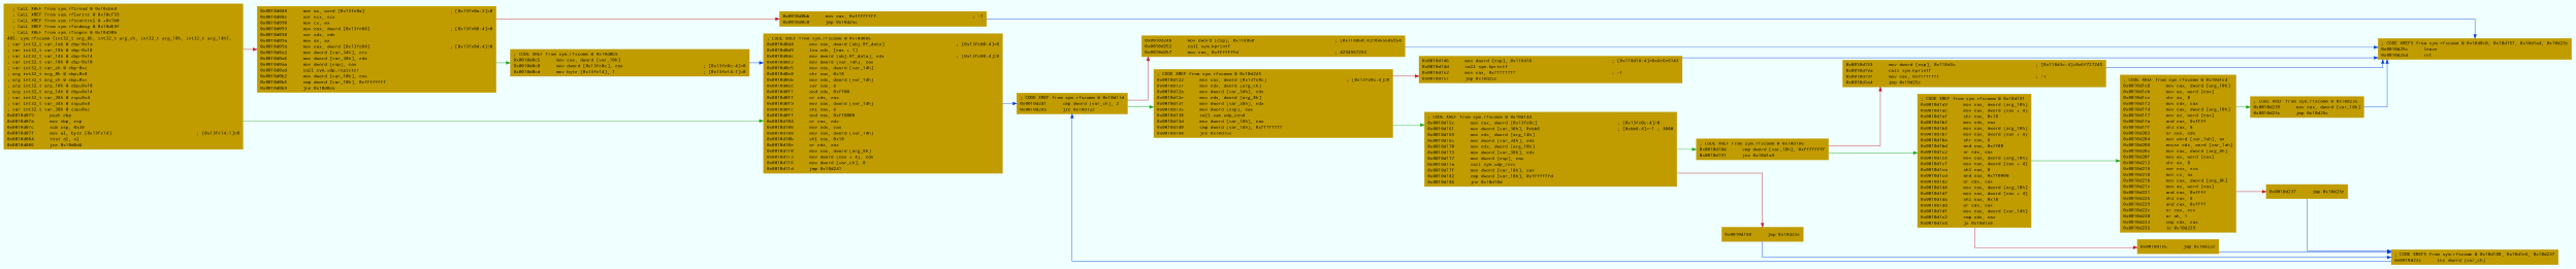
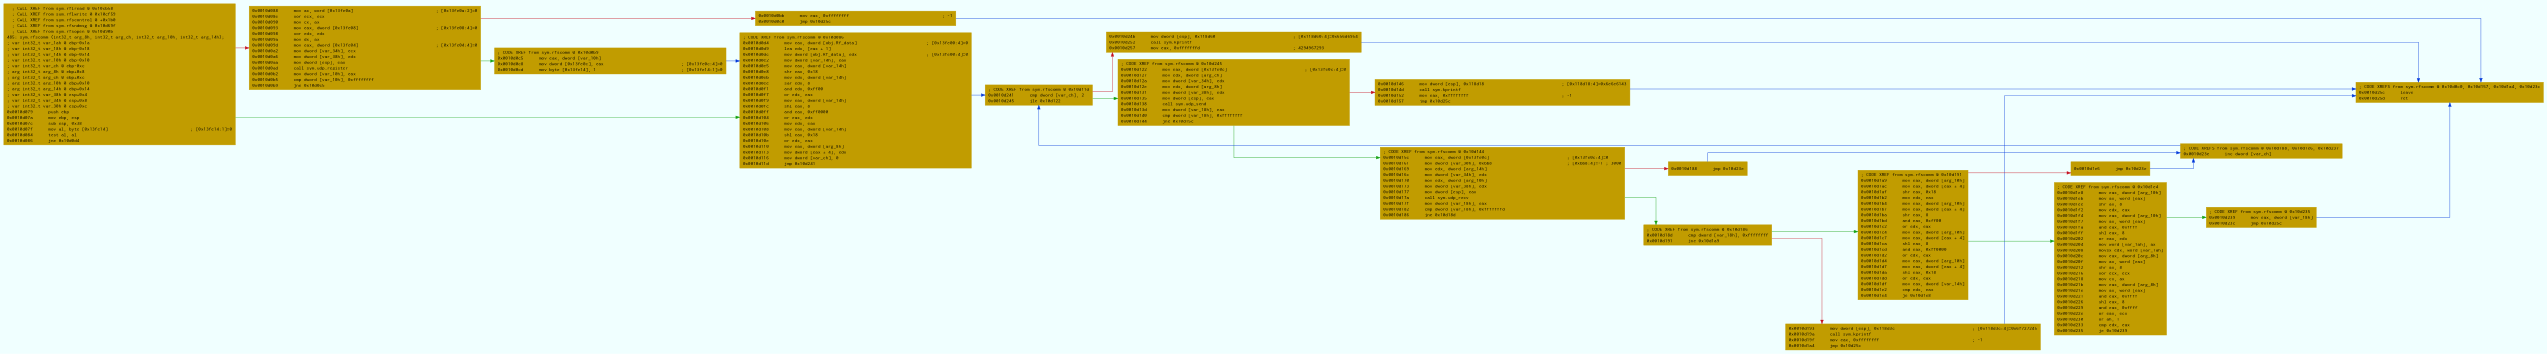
  digraph {
    bgcolor=azure
    fontname=Courier
    fontsize=8
    splines=ortho
    rankdir=LR
    node [color="#c19c00" fillcolor="#c19c00" fontname=Courier shape=box style=filled]
    edge [arrowhead=normal color="#0037da"]
    n1 [label="  ; CALL XREF from sym.rflread @ 0x10cb58\l  ; CALL XREF from sym.rflwrite @ 0x10cf59\l  ; CALL XREF from sym.rfscontrol @ +0x1b0\l  ; CALL XREF from sym.rfsndmsg @ 0x10d69f\l  ; CALL XREF from sym.rfsopen @ 0x10d90b\l485: sym.rfscomm (int32_t arg_8h, int32_t arg_ch, int32_t arg_10h, int32_t arg_14h);\l; var int32_t var_1ah @ ebp-0x1a\l; var int32_t var_18h @ ebp-0x18\l; var int32_t var_14h @ ebp-0x14\l; var int32_t var_10h @ ebp-0x10\l; var int32_t var_ch @ ebp-0xc\l; arg int32_t arg_8h @ ebp+0x8\l; arg int32_t arg_ch @ ebp+0xc\l; arg int32_t arg_10h @ ebp+0x10\l; arg int32_t arg_14h @ ebp+0x14\l; var int32_t var_38h @ esp+0x4\l; var int32_t var_34h @ esp+0x8\l; var int32_t var_30h @ esp+0xc\l0x0010d079      push ebp\l0x0010d07a      mov ebp, esp\l0x0010d07c      sub esp, 0x38\l0x0010d07f      mov al, byte [0x13fe14]                                ; [0x13fe14:1]=0\l0x0010d084      test al, al\l0x0010d086      jne 0x10d0d4\l"]
    n2 [label="0x0010d088      mov ax, word [0x13fe0a]                                ; [0x13fe0a:2]=0\l0x0010d08e      xor ecx, ecx\l0x0010d090      mov cx, ax\l0x0010d093      mov eax, dword [0x13fe08]                              ; [0x13fe08:4]=0\l0x0010d098      xor edx, edx\l0x0010d09a      mov dx, ax\l0x0010d09d      mov eax, dword [0x13fe04]                              ; [0x13fe04:4]=0\l0x0010d0a2      mov dword [var_34h], ecx\l0x0010d0a6      mov dword [var_38h], edx\l0x0010d0aa      mov dword [esp], eax\l0x0010d0ad      call sym.udp_register\l0x0010d0b2      mov dword [var_10h], eax\l0x0010d0b5      cmp dword [var_10h], 0xffffffff\l0x0010d0b9      jne 0x10d0c5\l"]
    n3 [label="; CODE XREF from sym.rfscomm @ 0x10d086\l0x0010d0d4      mov eax, dword [obj.Rf_data]                           ; [0x13fe00:4]=0\l0x0010d0d9      lea edx, [eax + 1]\l0x0010d0dc      mov dword [obj.Rf_data], edx                           ; [0x13fe00:4]=0\l0x0010d0e2      mov dword [var_14h], eax\l0x0010d0e5      mov eax, dword [var_14h]\l0x0010d0e8      shr eax, 0x18\l0x0010d0eb      mov edx, dword [var_14h]\l0x0010d0ee      sar edx, 8\l0x0010d0f1      and edx, 0xff00\l0x0010d0f7      or edx, eax\l0x0010d0f9      mov eax, dword [var_14h]\l0x0010d0fc      shl eax, 8\l0x0010d0ff      and eax, 0xff0000\l0x0010d104      or eax, edx\l0x0010d106      mov edx, eax\l0x0010d108      mov eax, dword [var_14h]\l0x0010d10b      shl eax, 0x18\l0x0010d10e      or edx, eax\l0x0010d110      mov eax, dword [arg_8h]\l0x0010d113      mov dword [eax + 4], edx\l0x0010d116      mov dword [var_ch], 0\l0x0010d11d      jmp 0x10d241\l"]
    n4 [label="0x0010d0bb      mov eax, 0xffffffff                                    ; -1\l0x0010d0c0      jmp 0x10d25c\l"]
    n5 [label="; CODE XREF from sym.rfscomm @ 0x10d0b9\l0x0010d0c5      mov eax, dword [var_10h]\l0x0010d0c8      mov dword [0x13fe0c], eax                              ; [0x13fe0c:4]=0\l0x0010d0cd      mov byte [0x13fe14], 1                                 ; [0x13fe14:1]=0\l"]
    n6 [label="; CODE XREFS from sym.rfscomm @ 0x10d0c0, 0x10d157, 0x10d1a4, 0x10d23c\l0x0010d25c      leave\l0x0010d25d      ret\l"]
    n7 [label="; CODE XREF from sym.rfscomm @ 0x10d11d\l0x0010d241      cmp dword [var_ch], 2\l0x0010d245      jle 0x10d122\l"]
    n8 [label="; CODE XREF from sym.rfscomm @ 0x10d245\l0x0010d122      mov eax, dword [0x13fe0c]                              ; [0x13fe0c:4]=0\l0x0010d127      mov edx, dword [arg_ch]\l0x0010d12a      mov dword [var_34h], edx\l0x0010d12e      mov edx, dword [arg_8h]\l0x0010d131      mov dword [var_38h], edx\l0x0010d135      mov dword [esp], eax\l0x0010d138      call sym.udp_send\l0x0010d13d      mov dword [var_18h], eax\l0x0010d140      cmp dword [var_18h], 0xffffffff\l0x0010d144      jne 0x10d15c\l"]
    n9 [label="0x0010d146      mov dword [esp], 0x118d18                              ; [0x118d18:4]=0x6e6e6143\l0x0010d14d      call sym.kprintf\l0x0010d152      mov eax, 0xffffffff                                    ; -1\l0x0010d157      jmp 0x10d25c\l"]
    n10 [label="; CODE XREF from sym.rfscomm @ 0x10d144\l0x0010d15c      mov eax, dword [0x13fe0c]                              ; [0x13fe0c:4]=0\l0x0010d161      mov dword [var_30h], 0xbb8                             ; [0xbb8:4]=-1 ; 3000\l0x0010d169      mov edx, dword [arg_14h]\l0x0010d16c      mov dword [var_34h], edx\l0x0010d170      mov edx, dword [arg_10h]\l0x0010d173      mov dword [var_38h], edx\l0x0010d177      mov dword [esp], eax\l0x0010d17a      call sym.udp_recv\l0x0010d17f      mov dword [var_18h], eax\l0x0010d182      cmp dword [var_18h], 0xfffffffd\l0x0010d186      jne 0x10d18d\l"]
    n11 [label="0x0010d188      jmp 0x10d23e\l"]
    n12 [label="; CODE XREF from sym.rfscomm @ 0x10d186\l0x0010d18d      cmp dword [var_18h], 0xffffffff\l0x0010d191      jne 0x10d1a9\l"]
    n13 [label="; CODE XREFS from sym.rfscomm @ 0x10d188, 0x10d1e6, 0x10d237\l0x0010d23e      inc dword [var_ch]\l"]
    n14 [label="0x0010d193      mov dword [esp], 0x118d3c                              ; [0x118d3c:4]=0x6f727245\l0x0010d19a      call sym.kprintf\l0x0010d19f      mov eax, 0xffffffff                                    ; -1\l0x0010d1a4      jmp 0x10d25c\l"]
    n15 [label="; CODE XREF from sym.rfscomm @ 0x10d191\l0x0010d1a9      mov eax, dword [arg_10h]\l0x0010d1ac      mov eax, dword [eax + 4]\l0x0010d1af      shr eax, 0x18\l0x0010d1b2      mov edx, eax\l0x0010d1b4      mov eax, dword [arg_10h]\l0x0010d1b7      mov eax, dword [eax + 4]\l0x0010d1ba      shr eax, 8\l0x0010d1bd      and eax, 0xff00\l0x0010d1c2      or edx, eax\l0x0010d1c4      mov eax, dword [arg_10h]\l0x0010d1c7      mov eax, dword [eax + 4]\l0x0010d1ca      shl eax, 8\l0x0010d1cd      and eax, 0xff0000\l0x0010d1d2      or edx, eax\l0x0010d1d4      mov eax, dword [arg_10h]\l0x0010d1d7      mov eax, dword [eax + 4]\l0x0010d1da      shl eax, 0x18\l0x0010d1dd      or edx, eax\l0x0010d1df      mov eax, dword [var_14h]\l0x0010d1e2      cmp edx, eax\l0x0010d1e4      je 0x10d1e8\l"]
    n16 [label="0x0010d1e6      jmp 0x10d23e\l"]
    n17 [label="; CODE XREF from sym.rfscomm @ 0x10d1e4\l0x0010d1e8      mov eax, dword [arg_10h]\l0x0010d1eb      mov ax, word [eax]\l0x0010d1ee      shr ax, 8\l0x0010d1f2      mov edx, eax\l0x0010d1f4      mov eax, dword [arg_10h]\l0x0010d1f7      mov ax, word [eax]\l0x0010d1fa      and eax, 0xffff\l0x0010d1ff      shl eax, 8\l0x0010d202      or eax, edx\l0x0010d204      mov word [var_1ah], ax\l0x0010d208      movsx edx, word [var_1ah]\l0x0010d20c      mov eax, dword [arg_8h]\l0x0010d20f      mov ax, word [eax]\l0x0010d212      shr ax, 8\l0x0010d216      xor ecx, ecx\l0x0010d218      mov cx, ax\l0x0010d21b      mov eax, dword [arg_8h]\l0x0010d21e      mov ax, word [eax]\l0x0010d221      and eax, 0xffff\l0x0010d226      shl eax, 8\l0x0010d229      and eax, 0xffff\l0x0010d22e      or eax, ecx\l0x0010d230      or ah, 1\l0x0010d233      cmp edx, eax\l0x0010d235      je 0x10d239\l"]
-   n18 [label="0x0010d237      jmp 0x10d23e\l"]
    n19 [label="; CODE XREF from sym.rfscomm @ 0x10d235\l0x0010d239      mov eax, dword [var_18h]\l0x0010d23c      jmp 0x10d25c\l"]
    n20 [label="0x0010d24b      mov dword [esp], 0x118d60                              ; [0x118d60:4]=0x656d6954\l0x0010d252      call sym.kprintf\l0x0010d257      mov eax, 0xfffffffd                                    ; 4294967293\l"]
    n1 -> n2 [color="#c50f1f"]
    n1 -> n3 [color="#13a10e"]
    n2 -> n4 [color="#c50f1f"]
    n2 -> n5 [color="#13a10e"]
    n3 -> n7
    n4 -> n6
    n5 -> n3
    n7 -> n8 [color="#13a10e"]
    n7 -> n20 [color="#c50f1f"]
    n8 -> n9 [color="#c50f1f"]
    n8 -> n10 [color="#13a10e"]
    n9 -> n6
    n10 -> n11 [color="#c50f1f"]
    n10 -> n12 [color="#13a10e"]
    n11 -> n13
    n12 -> n14 [color="#c50f1f"]
    n12 -> n15 [color="#13a10e"]
    n13 -> n7
    n14 -> n6
    n15 -> n16 [color="#c50f1f"]
    n15 -> n17 [color="#13a10e"]
    n16 -> n13
-   n17 -> n18 [color="#c50f1f"]
    n17 -> n19 [color="#13a10e"]
-   n18 -> n13
    n19 -> n6
    n20 -> n6
  }
